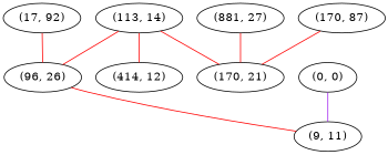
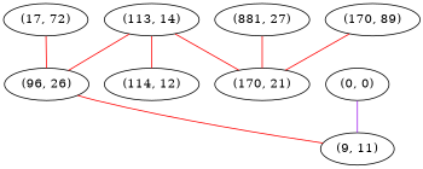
  graph {
    edge [color=red weight=1]
    n1 [label="(113, 14)"]
    n2 [label="(96, 26)"]
-   "(114, 12)" [label="(414, 12)"]
+   "(114, 12)"
    n4 [label="(170, 21)"]
    "(9, 11)"
-   "(17, 72)" [label="(17, 92)"]
+   "(17, 72)"
    "(0, 0)"
    n8 [label="(881, 27)"]
-   "(170, 87)"
+   "(170, 87)" [label="(170, 89)"]
    n1 -- n2
    n1 -- "(114, 12)"
    n1 -- n4
    n2 -- "(9, 11)"
    "(17, 72)" -- n2
    "(0, 0)" -- "(9, 11)" [color=purple weight=4]
    n8 -- n4
    "(170, 87)" -- n4
  }
